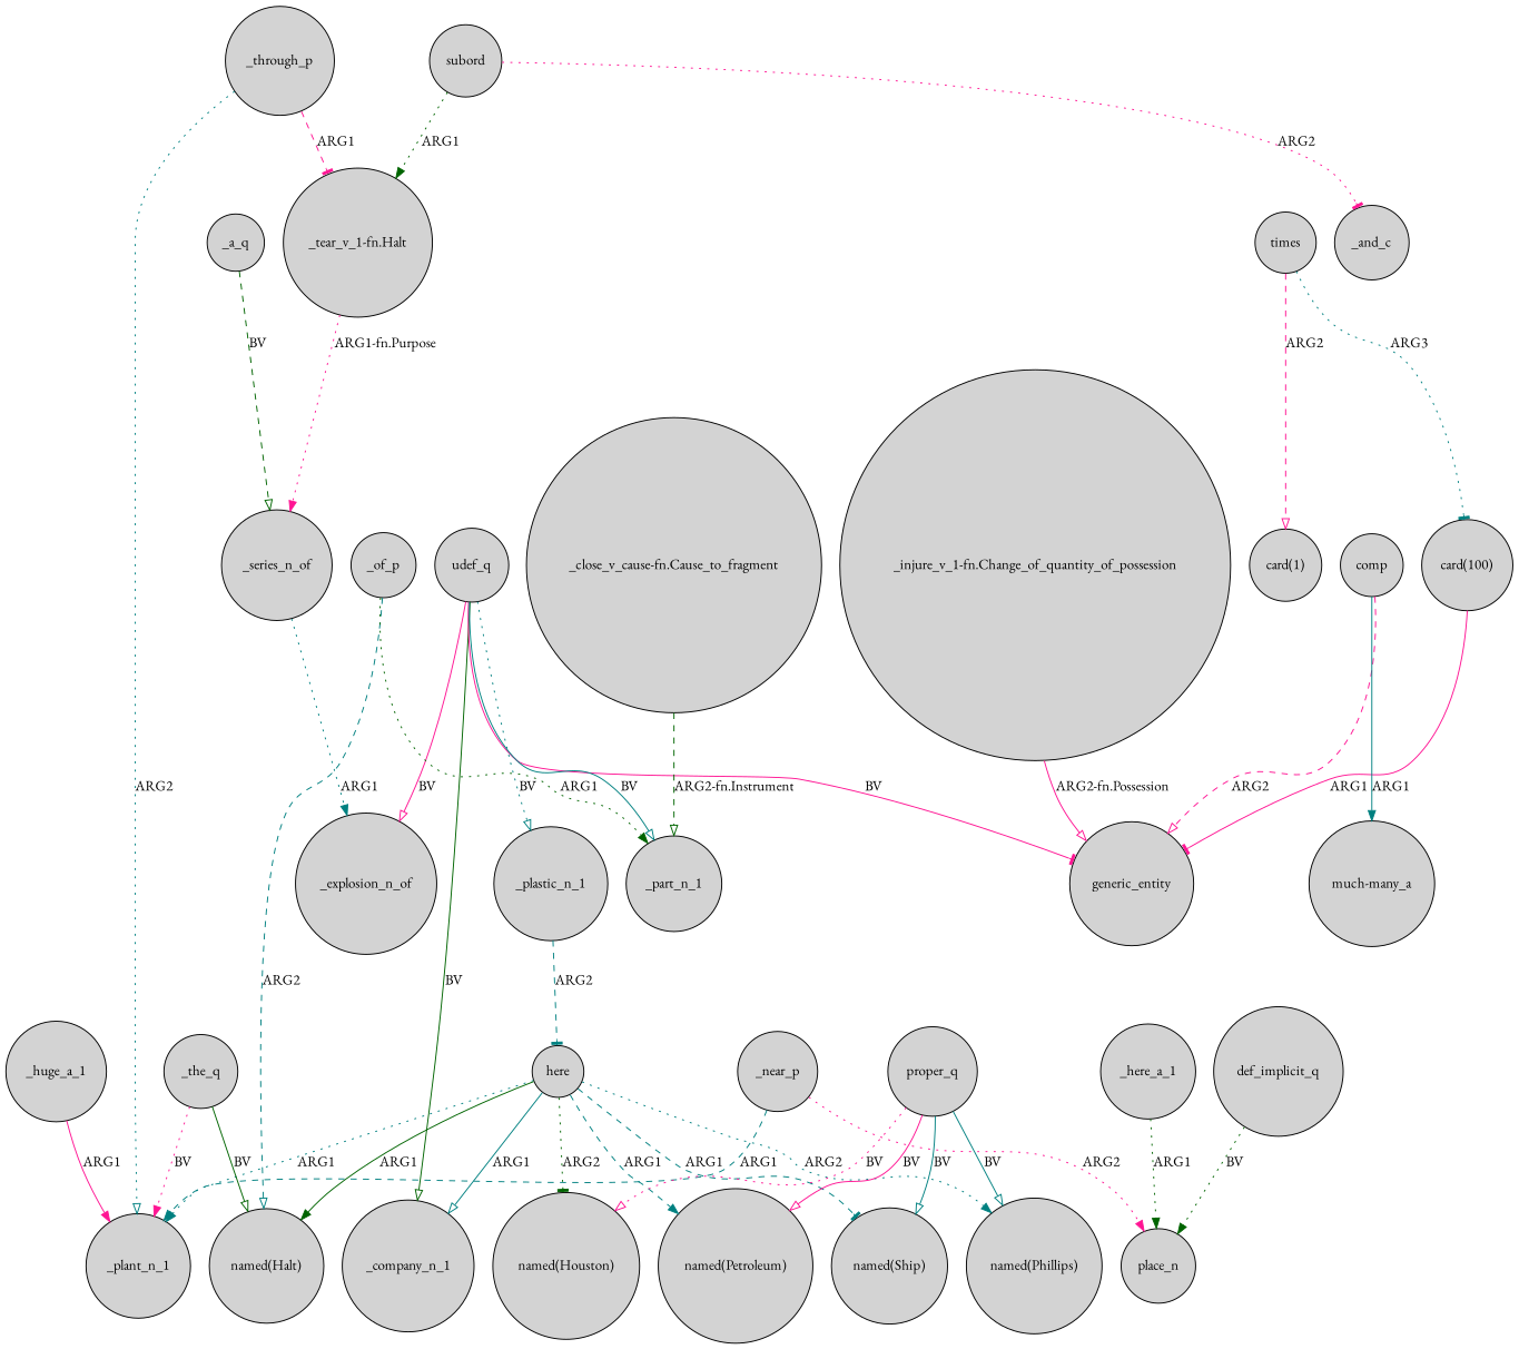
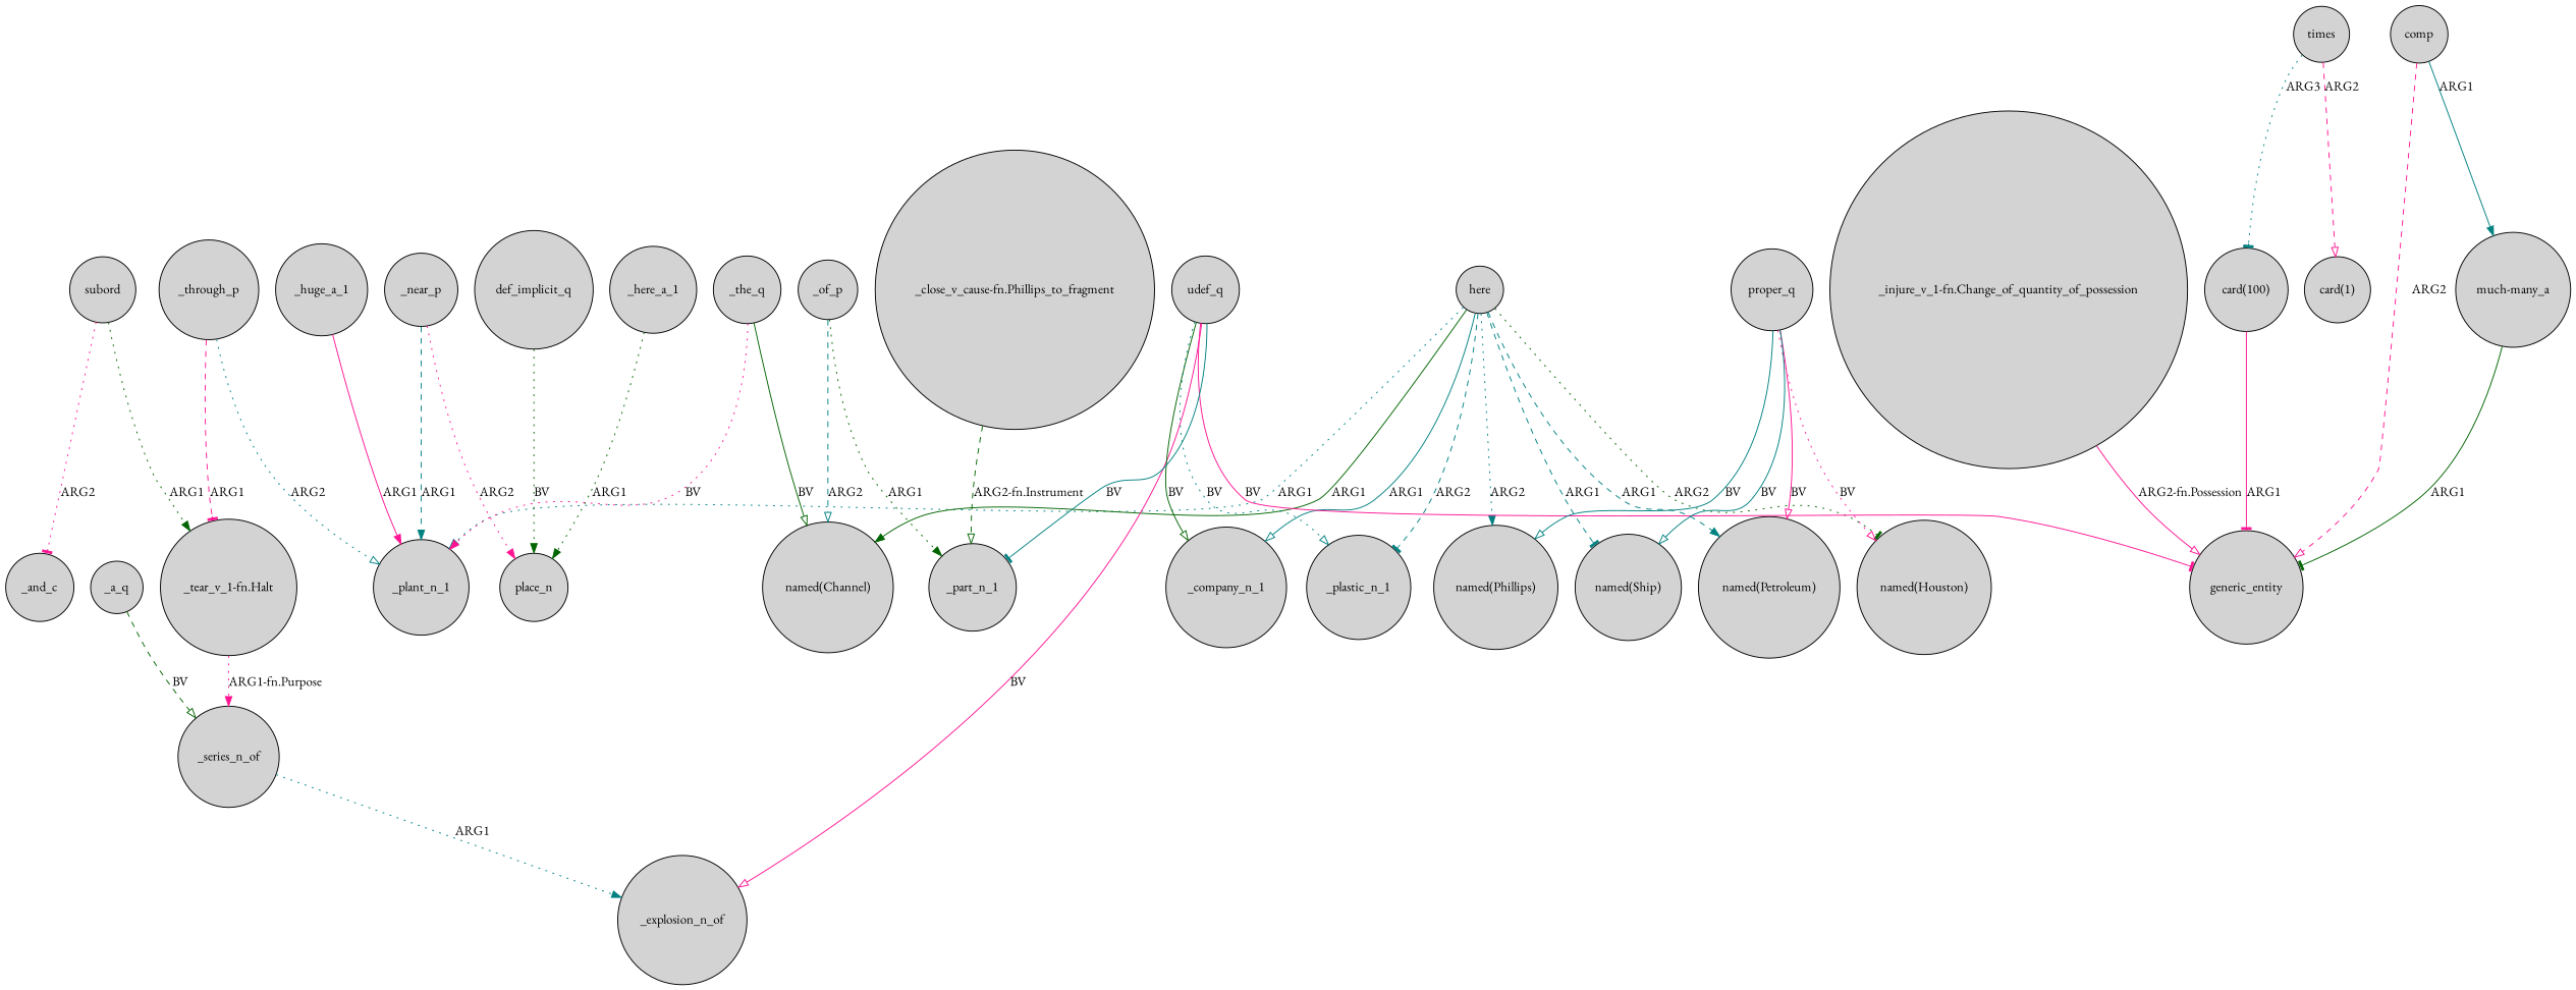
  digraph {
    fontname="EB Garamond"
    node [fontname="EB Garamond" shape=circle style=filled]
    edge [arrowhead=onormal color=teal fontname="EB Garamond" style=dotted]
    _through_p
    "_tear_v_1-fn.Halt"
    _plant_n_1
    _series_n_of
    _explosion_n_of
    n6 [label=here]
-   "named(Channel)" [label="named(Halt)"]
+   "named(Channel)"
    "named(Petroleum)"
    _company_n_1
    _plastic_n_1
    "named(Phillips)"
    "named(Houston)"
    "named(Ship)"
    _near_p
    place_n
    def_implicit_q
    udef_q
    generic_entity
    _part_n_1
    proper_q
    "_injure_v_1-fn.Change_of_quantity_of_possession"
    subord
    _and_c
    times
    "card(1)"
    "card(100)"
    comp
    "much-many_a"
    _here_a_1
    _huge_a_1
    _the_q
    _a_q
-   "_close_v_cause-fn.Cause_to_fragment"
+   "_close_v_cause-fn.Cause_to_fragment" [label="_close_v_cause-fn.Phillips_to_fragment"]
    _of_p
    _through_p -> "_tear_v_1-fn.Halt" [arrowhead=tee color=deeppink label=ARG1 style=dashed]
    _through_p -> _plant_n_1 [label=ARG2]
    "_tear_v_1-fn.Halt" -> _series_n_of [arrowhead=normal color=deeppink label="ARG1-fn.Purpose"]
    _series_n_of -> _explosion_n_of [arrowhead=normal label=ARG1]
    n6 -> _plant_n_1 [arrowhead=normal label=ARG1]
    n6 -> "named(Channel)" [arrowhead=normal color=darkgreen label=ARG1 style=solid]
    n6 -> "named(Petroleum)" [arrowhead=normal label=ARG1 style=dashed]
    n6 -> _company_n_1 [label=ARG1 style=solid]
-   _plastic_n_1 -> n6 [arrowhead=tee label=ARG2 style=dashed]
+   n6 -> _plastic_n_1 [arrowhead=tee label=ARG2 style=dashed]
    n6 -> "named(Phillips)" [arrowhead=normal label=ARG2]
    n6 -> "named(Houston)" [arrowhead=tee color=darkgreen label=ARG2]
    n6 -> "named(Ship)" [arrowhead=tee label=ARG1 style=dashed]
    _near_p -> _plant_n_1 [arrowhead=normal label=ARG1 style=dashed]
    _near_p -> place_n [arrowhead=normal color=deeppink label=ARG2]
    def_implicit_q -> place_n [arrowhead=normal color=darkgreen label=BV]
    udef_q -> _explosion_n_of [color=deeppink label=BV style=solid]
    udef_q -> _company_n_1 [color=darkgreen label=BV style=solid]
    udef_q -> _plastic_n_1 [label=BV]
    udef_q -> generic_entity [arrowhead=tee color=deeppink label=BV style=solid]
-   udef_q -> _part_n_1 [label=BV style=solid]
+   udef_q -> _part_n_1 [arrowhead=tee label=BV style=solid]
    proper_q -> "named(Petroleum)" [color=deeppink label=BV style=solid]
    proper_q -> "named(Phillips)" [label=BV style=solid]
    proper_q -> "named(Houston)" [color=deeppink label=BV]
    proper_q -> "named(Ship)" [label=BV style=solid]
    "_injure_v_1-fn.Change_of_quantity_of_possession" -> generic_entity [color=deeppink label="ARG2-fn.Possession" style=solid]
    subord -> "_tear_v_1-fn.Halt" [arrowhead=normal color=darkgreen label=ARG1]
    subord -> _and_c [arrowhead=tee color=deeppink label=ARG2]
    times -> "card(1)" [color=deeppink label=ARG2 style=dashed]
    times -> "card(100)" [arrowhead=tee label=ARG3]
    "card(100)" -> generic_entity [arrowhead=tee color=deeppink label=ARG1 style=solid]
    comp -> generic_entity [color=deeppink label=ARG2 style=dashed]
    comp -> "much-many_a" [arrowhead=normal label=ARG1 style=solid]
+   "much-many_a" -> generic_entity [arrowhead=tee color=darkgreen label=ARG1 style=solid]
    _here_a_1 -> place_n [arrowhead=normal color=darkgreen label=ARG1]
    _huge_a_1 -> _plant_n_1 [arrowhead=normal color=deeppink label=ARG1 style=solid]
    _the_q -> _plant_n_1 [arrowhead=normal color=deeppink label=BV]
    _the_q -> "named(Channel)" [color=darkgreen label=BV style=solid]
    _a_q -> _series_n_of [color=darkgreen label=BV style=dashed]
    "_close_v_cause-fn.Cause_to_fragment" -> _part_n_1 [color=darkgreen label="ARG2-fn.Instrument" style=dashed]
    _of_p -> "named(Channel)" [label=ARG2 style=dashed]
    _of_p -> _part_n_1 [arrowhead=normal color=darkgreen label=ARG1]
  }
